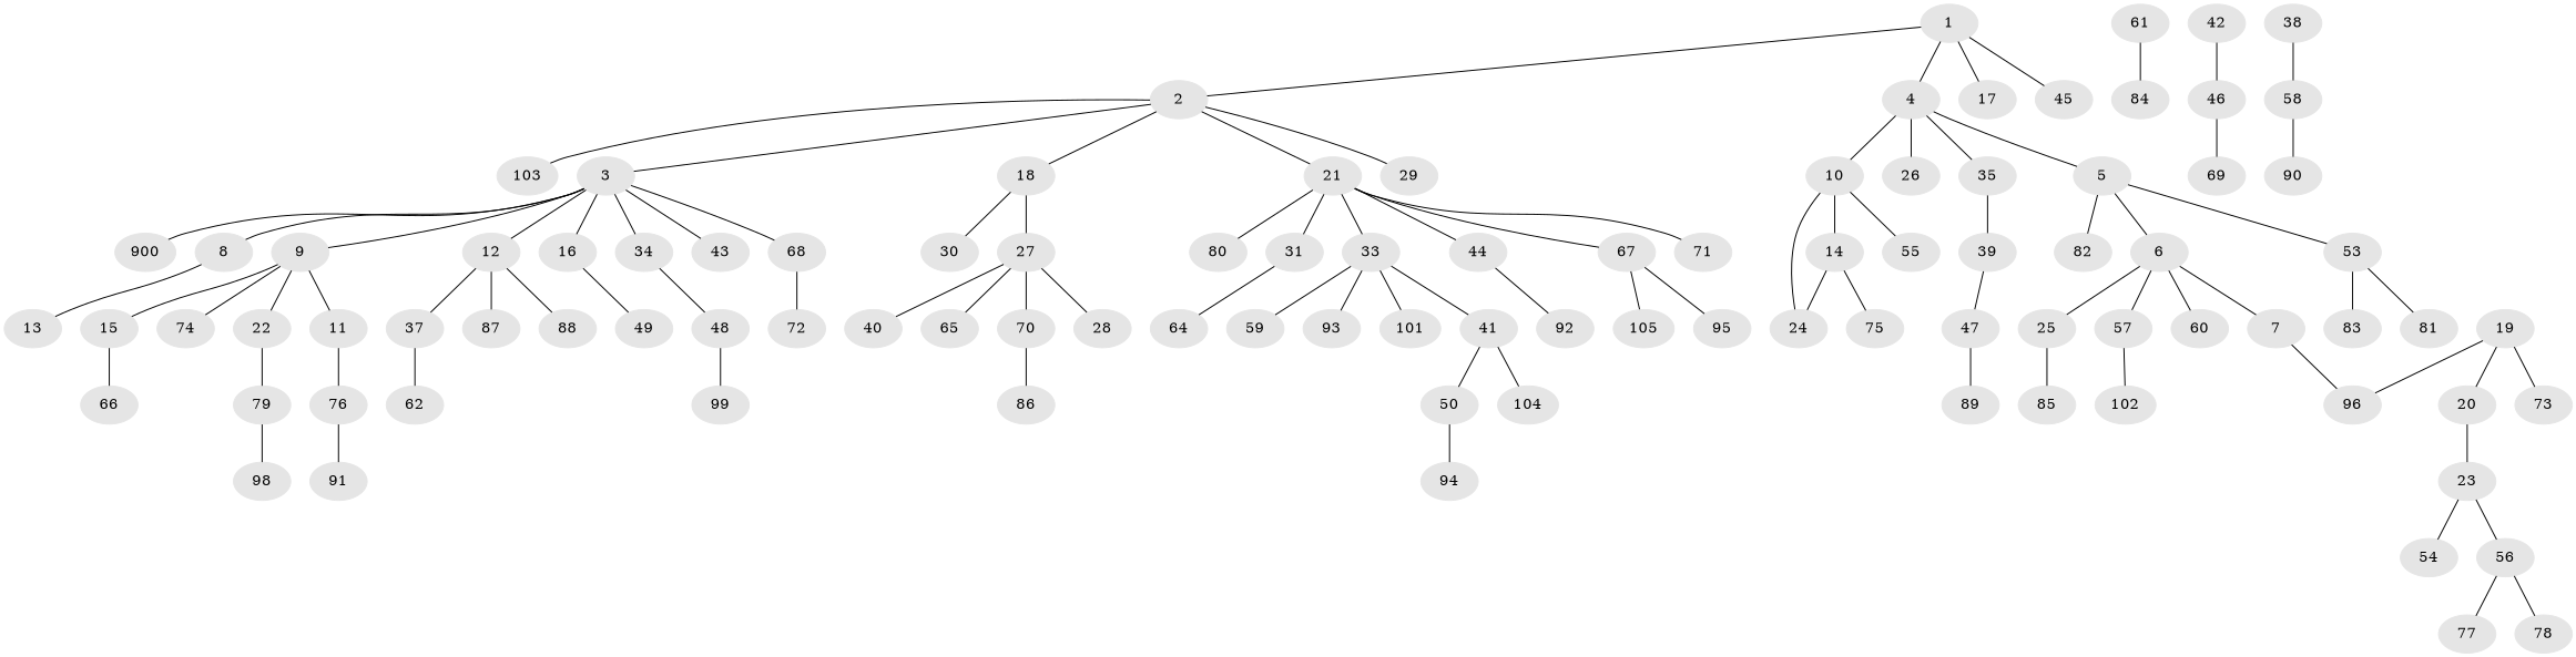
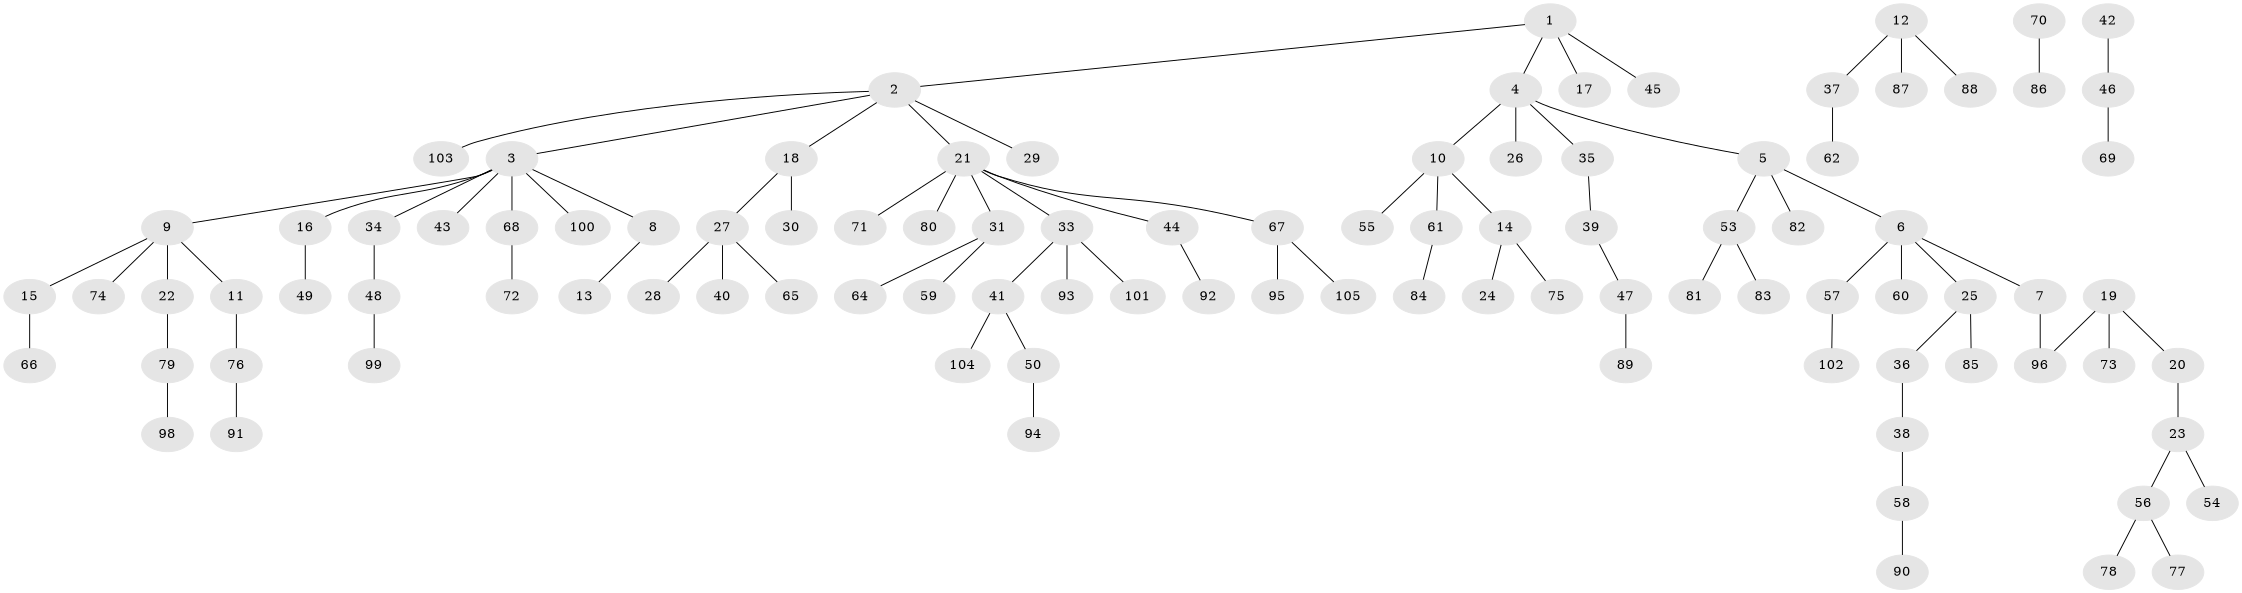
  graph {
    fontname="DejaVu Serif"
    node [color=gray90 fontname="DejaVu Serif" style=filled]
    edge [fontname="DejaVu Serif"]
    1
    2
    4
    17
    45
    3
    18
    21
    29
    103
    5
    10
    26
    35
    8
    9
    12
    16
    34
    43
    68
-   100 [label=900]
+   100
    27
    30
    31
    33
    44
    67
    71
    80
    13
    11
    15
    74
    22
    37
    87
    88
    49
    48
    72
    6
    53
    82
    14
    55
    61
    39
    7
    25
    57
    60
    81
    83
    96
+   36
    85
    102
    19
    20
    73
    76
    66
    24
    75
    84
    91
    62
    79
    28
    40
    65
    70
    23
    54
    56
    64
    41
    59
    93
    101
    92
    95
    105
    98
    42
    46
    77
    78
    38
    86
    50
    94
    104
    99
    47
    58
    90
    89
    69
    1 -- 2
    1 -- 4
    1 -- 17
    1 -- 45
    2 -- 3
    2 -- 18
    2 -- 21
    2 -- 29
    2 -- 103
    4 -- 5
    4 -- 10
    4 -- 26
    4 -- 35
    3 -- 8
    3 -- 9
-   3 -- 12
    3 -- 16
    3 -- 34
    3 -- 43
    3 -- 68
    3 -- 100
    18 -- 27
    18 -- 30
    21 -- 31
    21 -- 33
    21 -- 44
    21 -- 67
    21 -- 71
    21 -- 80
    5 -- 6
    5 -- 53
    5 -- 82
    10 -- 14
    10 -- 55
-   10 -- 24
+   10 -- 61
    35 -- 39
    8 -- 13
    9 -- 11
    9 -- 15
    9 -- 74
    9 -- 22
    12 -- 37
    12 -- 87
    12 -- 88
    16 -- 49
    34 -- 48
    68 -- 72
    27 -- 28
    27 -- 40
    27 -- 65
-   27 -- 70
    31 -- 64
    33 -- 41
-   33 -- 59
+   31 -- 59
    33 -- 93
    33 -- 101
    44 -- 92
    67 -- 95
    67 -- 105
    11 -- 76
    15 -- 66
    22 -- 79
    37 -- 62
    48 -- 99
    6 -- 7
    6 -- 25
    6 -- 57
    6 -- 60
    53 -- 81
    53 -- 83
    14 -- 24
    14 -- 75
    61 -- 84
    39 -- 47
    7 -- 96
+   25 -- 36
    25 -- 85
    57 -- 102
+   36 -- 38
    19 -- 96
    19 -- 20
    19 -- 73
    20 -- 23
    76 -- 91
    79 -- 98
    70 -- 86
    23 -- 54
    23 -- 56
    56 -- 77
    56 -- 78
    41 -- 50
    41 -- 104
    42 -- 46
    46 -- 69
    38 -- 58
    50 -- 94
    47 -- 89
    58 -- 90
  }
